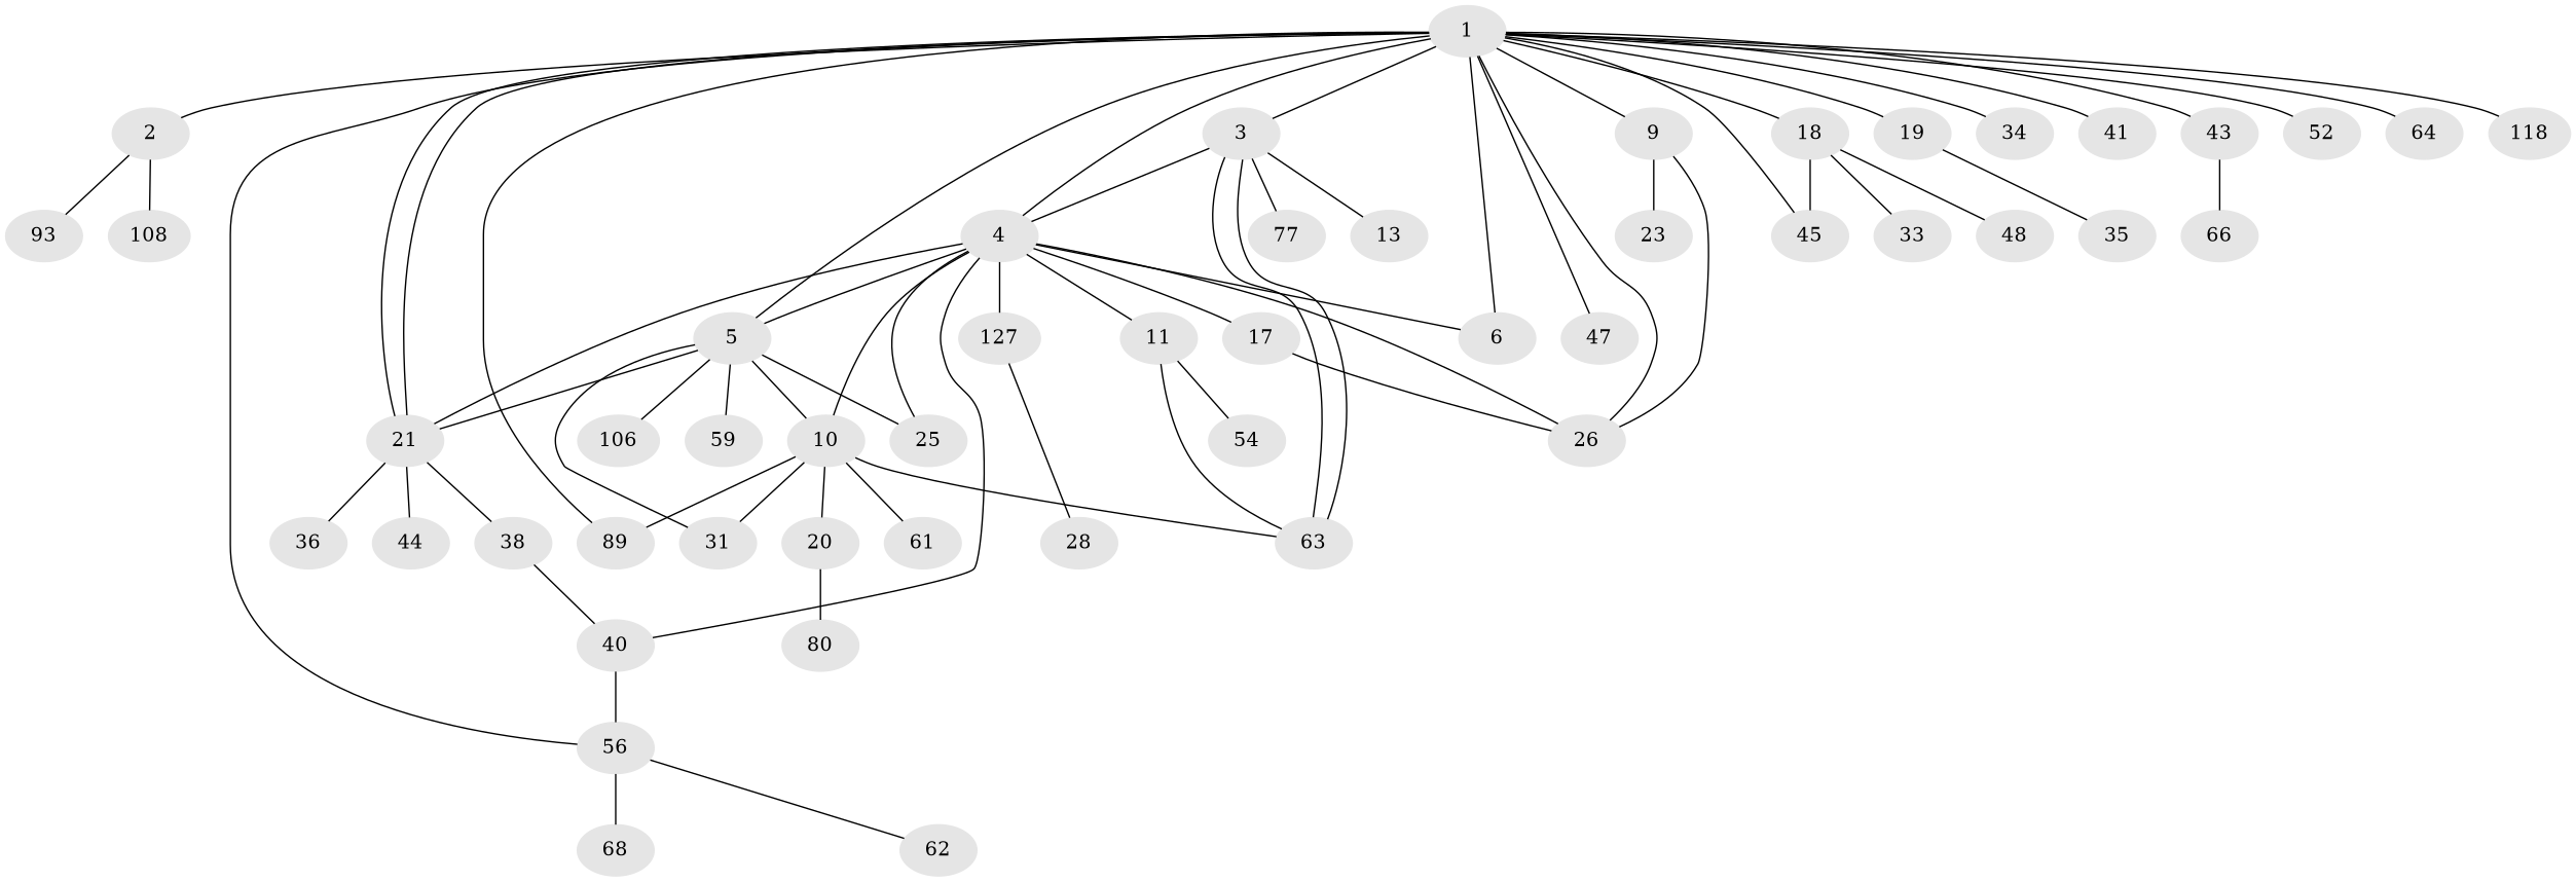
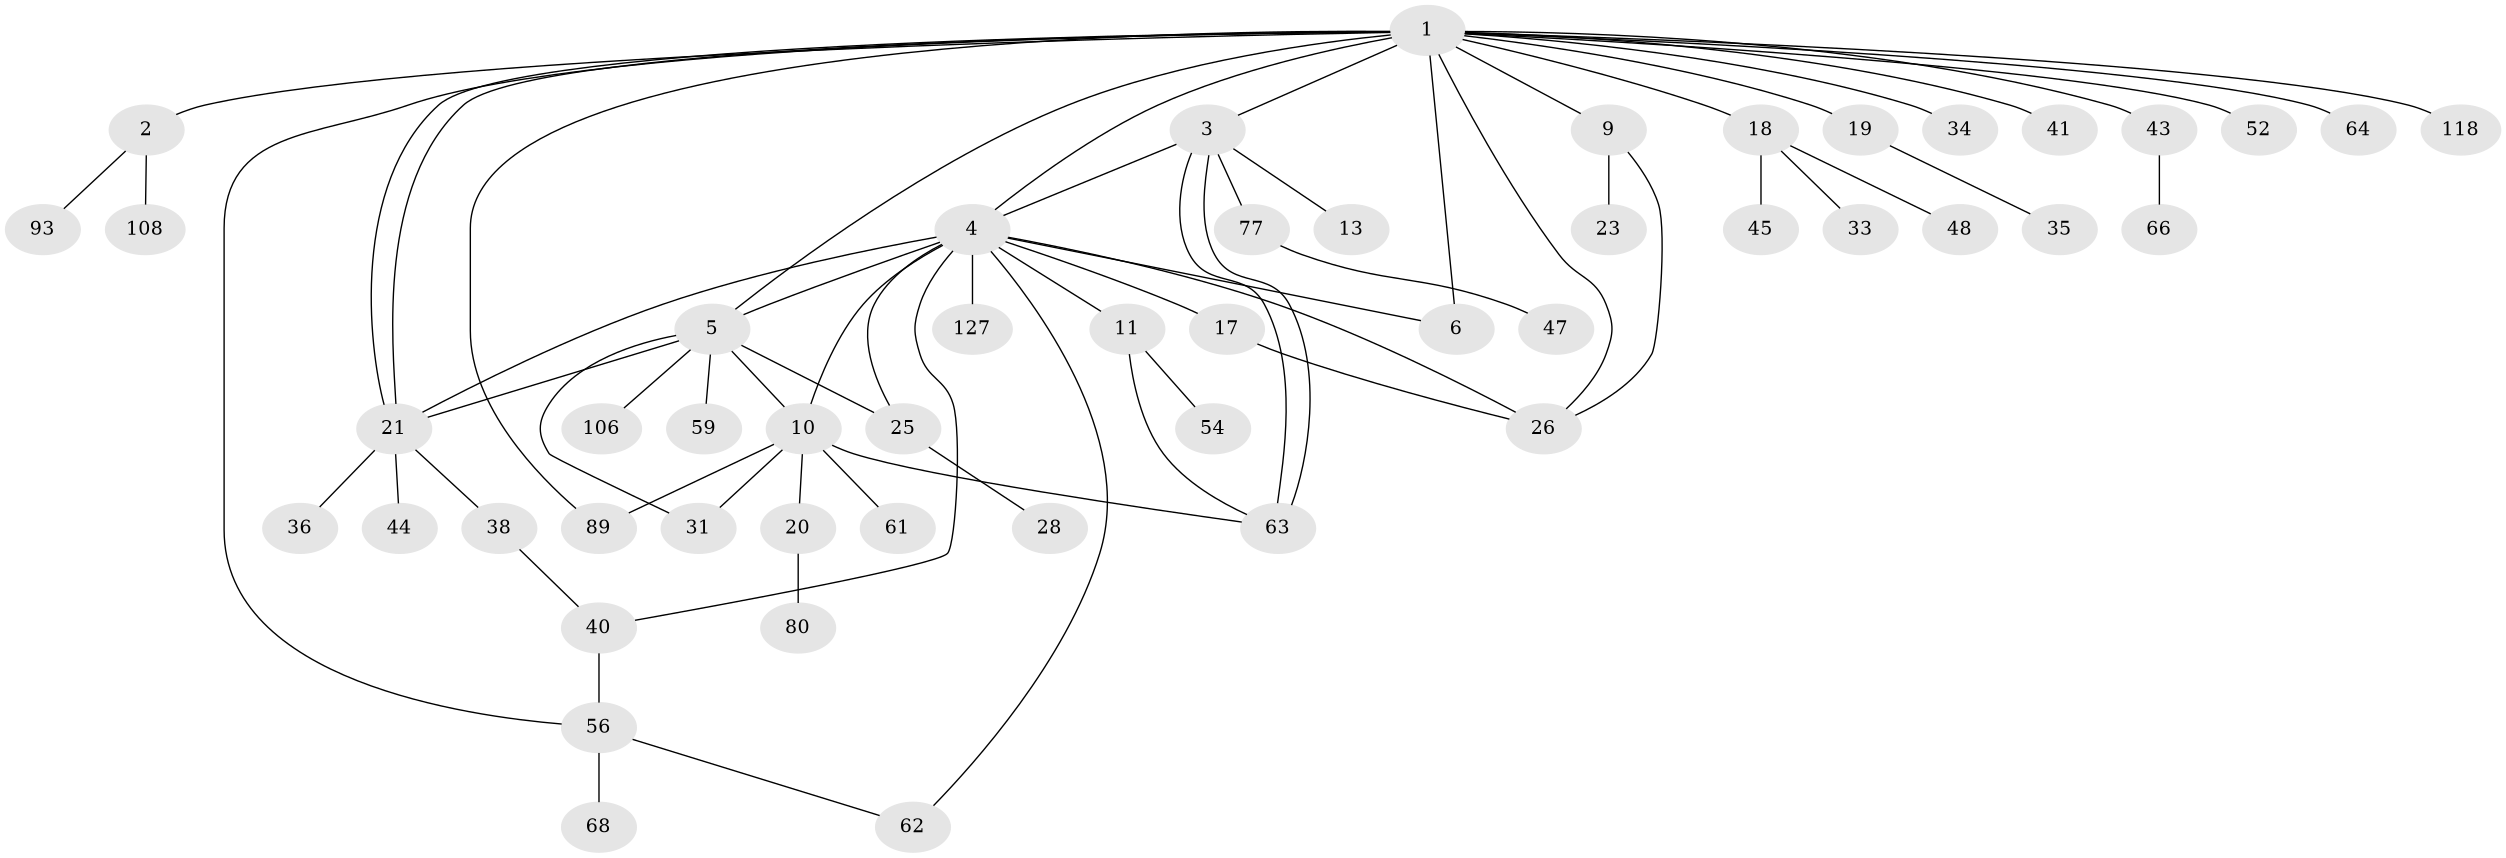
  graph {
    node [color=gray90 style=filled]
    1 [super="+15"]
    2
    3
    4 [super="+8+51+84+90+91+76+46"]
    5 [super="+14+32+16+7"]
    6 [super="+60"]
    9
    18 [super="+104+107"]
    19
    21 [super="+85+86+79+30+55+71+67+65"]
    26 [super="+114+105+49+75"]
    34
    41
    43 [super="+94"]
    45
    47
    52
    56 [super="+57+121+101"]
    64
    n20 [label=89]
    118
    93
    108
    13
    63 [super="+120"]
    77 [super="+100"]
    10 [super="+12"]
    11 [super="+112+126"]
    17
    25 [super="+37+81+97"]
    40
    62 [super="+70"]
    127
    31 [super="+119"]
    59
    106
    23 [super="+99+39"]
    20 [super="+24"]
    61
    33
    48
    35
    80
    36
    38
    44
    66
    68
    54
    28
    1 -- 2 [weight=2]
    1 -- 3
    1 -- 4
    1 -- 5 [weight=3]
    1 -- 6 [weight=2]
    1 -- 9
    1 -- 18
    1 -- 19
    1 -- 21 [weight=3]
    1 -- 21
    1 -- 26
    1 -- 34
    1 -- 41
    1 -- 43
-   1 -- 45
-   1 -- 47
+   77 -- 47
    1 -- 52
    1 -- 56
    1 -- 64
    1 -- n20
    1 -- 118
    2 -- 93
    2 -- 108
    3 -- 4
    3 -- 13
    3 -- 63
    3 -- 63
    3 -- 77
    4 -- 5 [weight=3]
    4 -- 6
    4 -- 21
    4 -- 26
    4 -- 10
    4 -- 11
    4 -- 17
    4 -- 25
    4 -- 40
+   4 -- 62
    4 -- 127
    5 -- 21
    5 -- 10
    5 -- 25
    5 -- 31
    5 -- 59
    5 -- 106
    9 -- 26
    9 -- 23
    18 -- 45
    18 -- 33
    18 -- 48
    19 -- 35
    21 -- 36
    21 -- 38
    21 -- 44
    43 -- 66
    56 -- 62
    56 -- 68
    10 -- n20
    10 -- 63
    10 -- 31
    10 -- 20
    10 -- 61
    11 -- 63
    11 -- 54
    17 -- 26
-   127 -- 28
+   25 -- 28
    40 -- 56
    20 -- 80
    38 -- 40
  }
